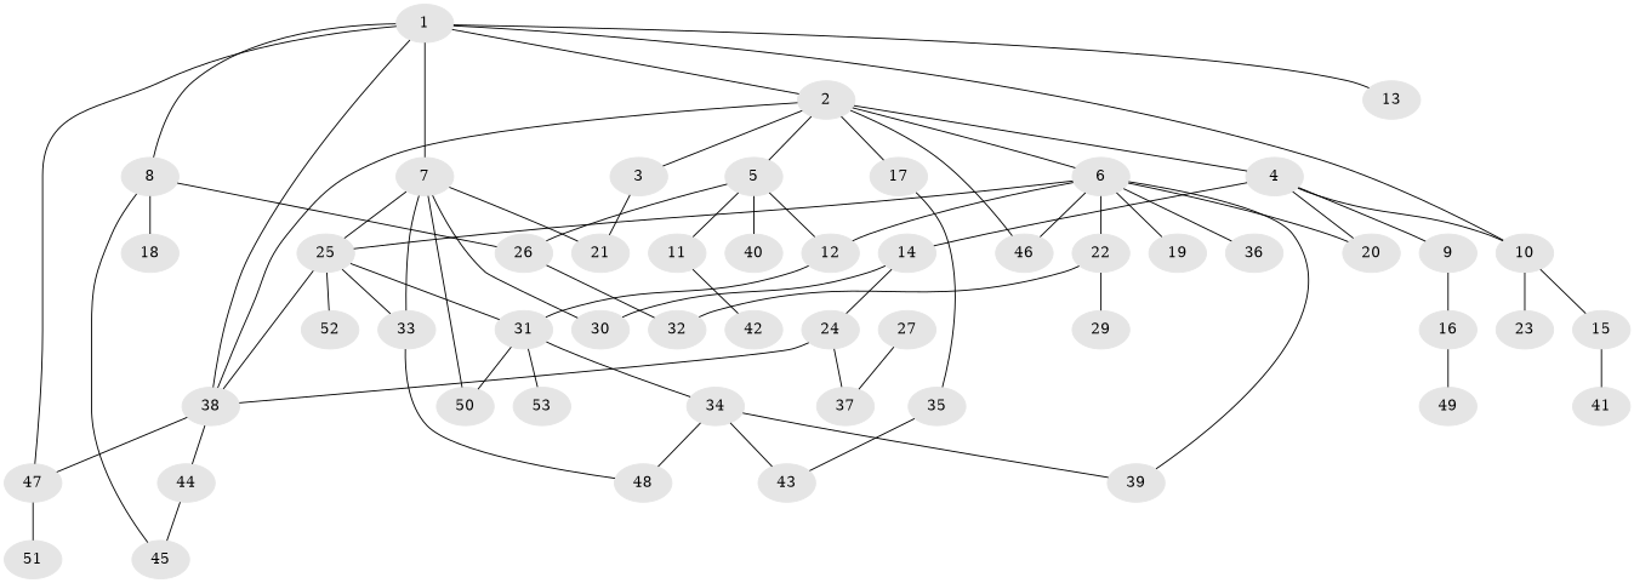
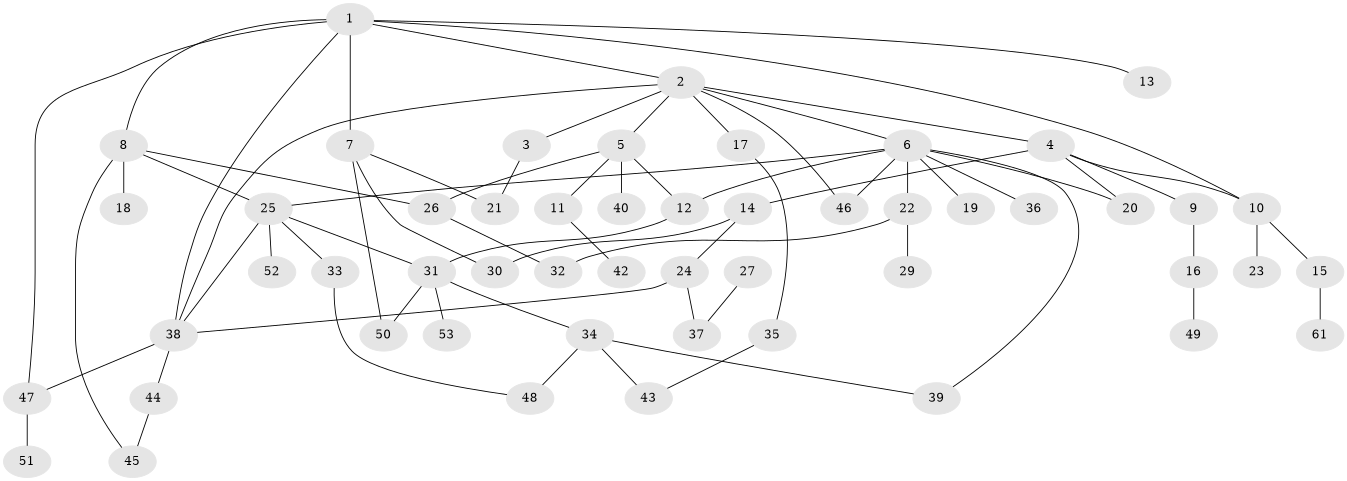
  graph {
    node [color=gray90 style=filled]
    1
    2
    7
    8
    10
    13
    38
    47
    3
    4
    5
    6
    17
    46
    21
    30
    33
    50
    26
    25
    18
    45
    15
    23
    44
    51
    9
    14
    20
    11
    12
    40
    19
    22
    36
    39
    35
    16
    24
    42
    31
    32
    29
    52
    48
    49
-   41
+   41 [label=61]
    27
    37
    34
    53
    43
    1 -- 2
    1 -- 7
    1 -- 8
    1 -- 10
    1 -- 13
    1 -- 38
    1 -- 47
    2 -- 38
    2 -- 3
    2 -- 4
    2 -- 5
    2 -- 6
    2 -- 17
    2 -- 46
    7 -- 21
    7 -- 30
-   7 -- 33
    7 -- 50
    8 -- 26
-   7 -- 25
+   8 -- 25
    8 -- 18
    8 -- 45
    10 -- 15
    10 -- 23
    38 -- 47
    38 -- 44
    47 -- 51
    3 -- 21
    4 -- 10
    4 -- 9
    4 -- 14
    4 -- 20
    5 -- 26
    5 -- 11
    5 -- 12
    5 -- 40
    6 -- 46
    6 -- 25
    6 -- 20
    6 -- 12
    6 -- 19
    6 -- 22
    6 -- 36
    6 -- 39
    17 -- 35
    33 -- 48
    26 -- 32
    25 -- 38
    25 -- 33
    25 -- 31
    25 -- 52
    15 -- 41
    44 -- 45
    9 -- 16
    14 -- 30
    14 -- 24
    11 -- 42
    12 -- 31
    22 -- 32
    22 -- 29
    35 -- 43
    16 -- 49
    24 -- 38
    24 -- 37
    31 -- 50
    31 -- 34
    31 -- 53
    27 -- 37
    34 -- 39
    34 -- 48
    34 -- 43
  }
